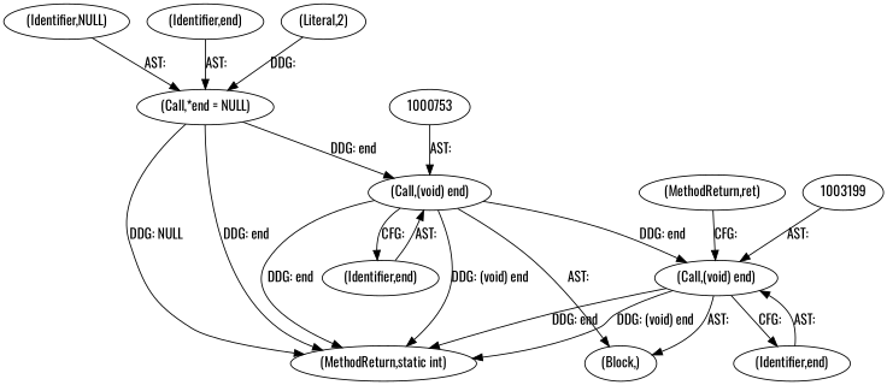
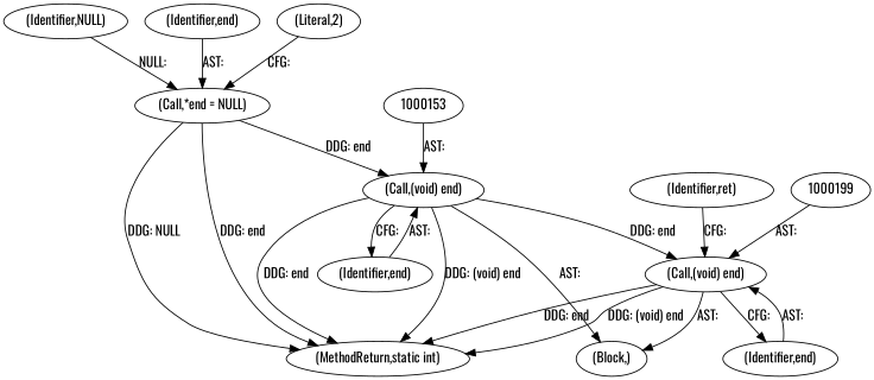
  digraph {
    fontname=Oswald
    node [fontname=Oswald]
    edge [fontname=Oswald]
    n1 [label="(Call,*end = NULL)"]
    n2 [label="(Call,(void) end)"]
    n3 [label="(MethodReturn,static int)"]
    n4 [label="(Block,)"]
    n5 [label="(Call,(void) end)"]
    n6 [label="(Identifier,end)"]
    n7 [label="(Identifier,NULL)"]
    n8 [label="(Identifier,end)"]
-   n9 [label="(MethodReturn,ret)"]
+   n9 [label="(Identifier,ret)"]
    n10 [label="(Identifier,end)"]
    n11 [label="(Literal,2)"]
-   1000153 [label=1000753]
-   1000199 [label=1003199]
+   1000153
+   1000199
    n1 -> n2 [label="DDG: end"]
    n1 -> n3 [label="DDG: NULL"]
    n1 -> n3 [label="DDG: end"]
    n2 -> n3 [label="DDG: (void) end"]
    n2 -> n3 [label="DDG: end"]
    n2 -> n4 [label="AST: "]
    n2 -> n5 [label="DDG: end"]
    n2 -> n6 [label="CFG: "]
    n5 -> n3 [label="DDG: end"]
    n5 -> n3 [label="DDG: (void) end"]
    n5 -> n4 [label="AST: "]
    n5 -> n8 [label="CFG: "]
    n6 -> n2 [label="AST: "]
-   n7 -> n1 [label="AST: "]
+   n7 -> n1 [label="NULL: "]
    n8 -> n5 [label="AST: "]
    n9 -> n5 [label="CFG: "]
    n10 -> n1 [label="AST: "]
-   n11 -> n1 [label="DDG: "]
+   n11 -> n1 [label="CFG: "]
    1000153 -> n2 [label="AST: "]
    1000199 -> n5 [label="AST: "]
  }
